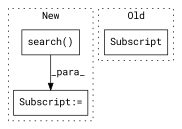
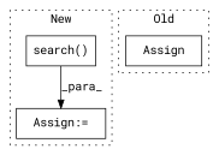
  digraph {
    fontname="Roboto Mono"
    node [shape=box fontname="Roboto Mono"]
    n1 [a=75 l="15,1" label="search()" s="2211,2230"]
-   n2 [a=68 l=3 label="Subscript:=" s=2208]
-   n3 [a=63 l="8,0" label=Subscript s="2141,0"]
+   n2 [a=68 l=3 label="Assign:=" s=2208]
+   n3 [a=63 l="8,0" label=Assign s="2141,0"]
    subgraph cluster_1 {
      label=New
      style=dotted
      n1
      n2
    }
    subgraph cluster_2 {
      label=Old
      style=dotted
      n3
    }
    n1 -> n2 [label=_para_ fontname="Roboto Mono"]
  }
